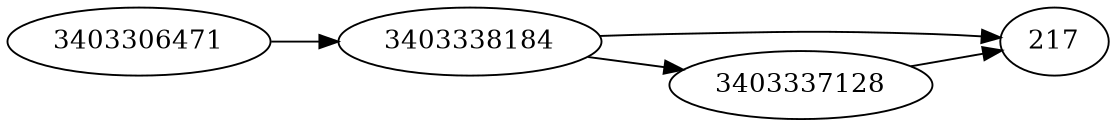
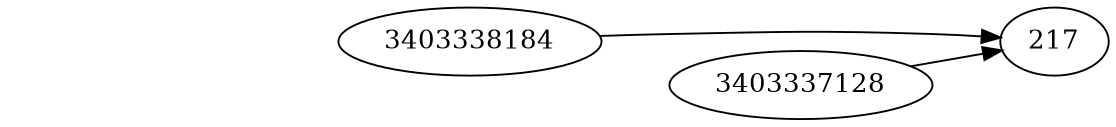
  strict digraph {
    rankdir=LR
    n1 [label=217]
    3403337128
    3403338184
-   3403306471
    3403337128 -> n1
    3403338184 -> n1
-   3403338184 -> 3403337128
-   3403306471 -> 3403338184
  }
